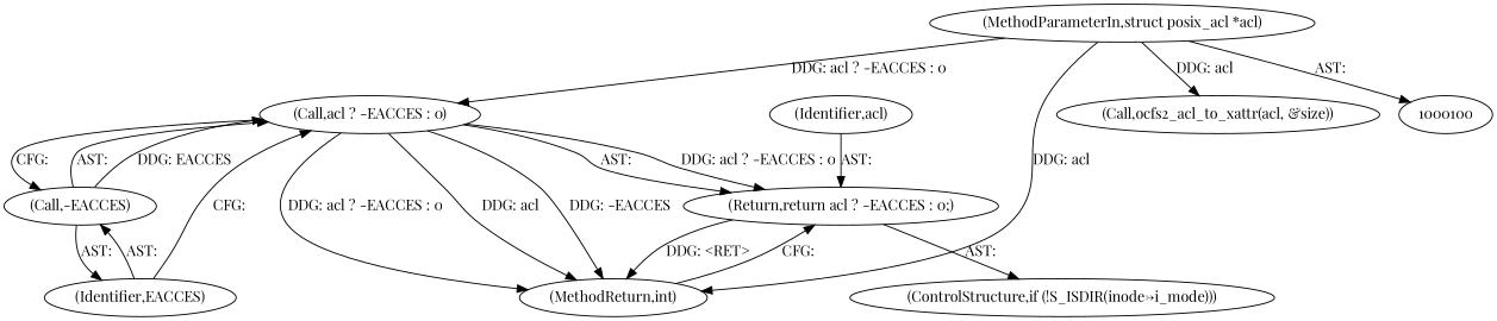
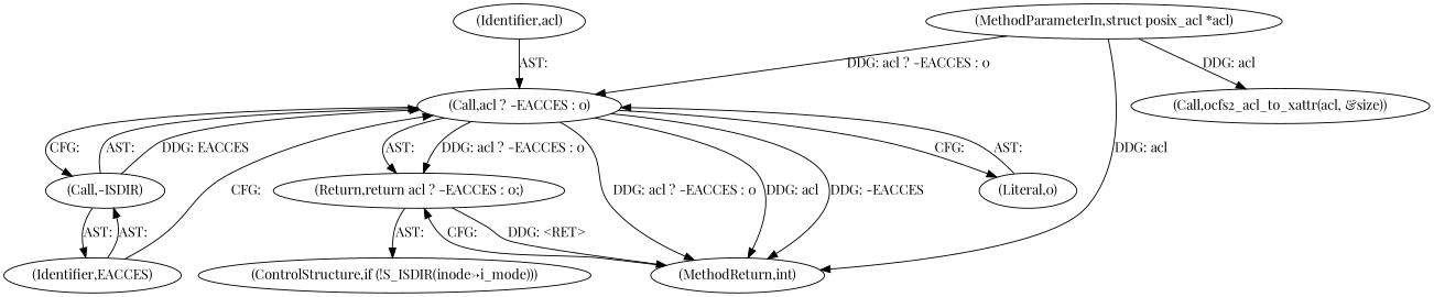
  digraph {
    fontname="Playfair Display"
    node [fontname="Playfair Display"]
    edge [fontname="Playfair Display"]
    n1 [label="(Call,acl ? -EACCES : 0)"]
-   n2 [label="(Call,-EACCES)"]
+   n2 [label="(Call,-ISDIR)"]
    n3 [label="(Return,return acl ? -EACCES : 0;)"]
+   n4 [label="(Literal,0)"]
    n5 [label="(MethodReturn,int)"]
    n6 [label="(Identifier,EACCES)"]
    n7 [label="(ControlStructure,if (!S_ISDIR(inode->i_mode)))"]
    n8 [label="(MethodParameterIn,struct posix_acl *acl)"]
    n9 [label="(Call,ocfs2_acl_to_xattr(acl, &size))"]
-   1000100
    n11 [label="(Identifier,acl)"]
    n1 -> n2 [label="CFG: "]
    n1 -> n3 [label="AST: "]
    n1 -> n3 [label="DDG: acl ? -EACCES : 0"]
+   n1 -> n4 [label="CFG: "]
    n1 -> n5 [label="DDG: acl ? -EACCES : 0"]
    n1 -> n5 [label="DDG: acl"]
    n1 -> n5 [label="DDG: -EACCES"]
    n2 -> n1 [label="AST: "]
    n2 -> n1 [label="DDG: EACCES"]
    n2 -> n6 [label="AST: "]
    n3 -> n5 [label="DDG: <RET>"]
    n3 -> n7 [label="AST: "]
+   n4 -> n1 [label="AST: "]
    n5 -> n3 [label="CFG: "]
    n6 -> n1 [label="CFG: "]
    n6 -> n2 [label="AST: "]
    n8 -> n1 [label="DDG: acl ? -EACCES : 0"]
    n8 -> n5 [label="DDG: acl"]
    n8 -> n9 [label="DDG: acl"]
-   n8 -> 1000100 [label="AST: "]
-   n11 -> n3 [label="AST: "]
+   n11 -> n1 [label="AST: "]
  }
